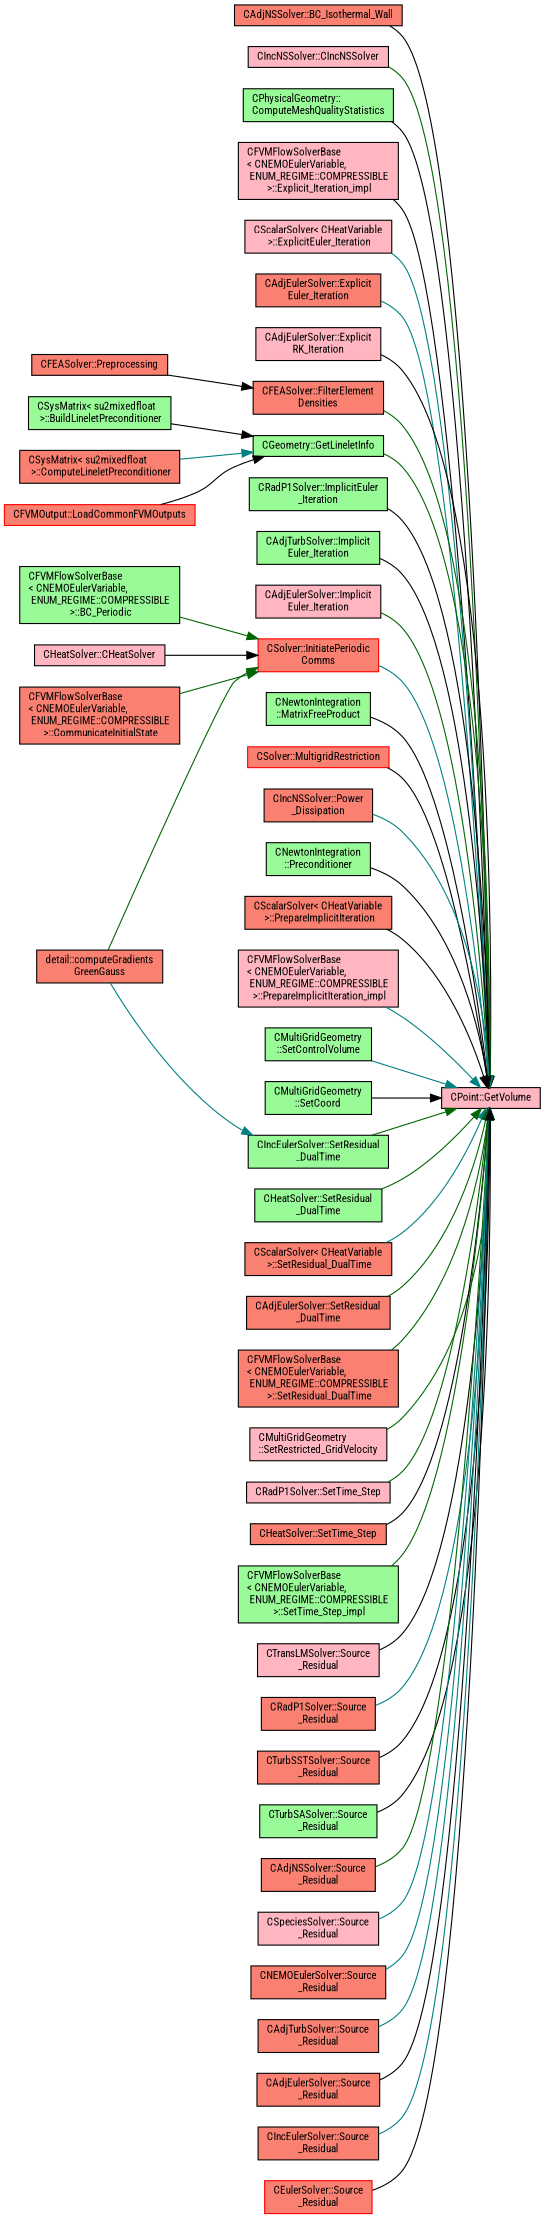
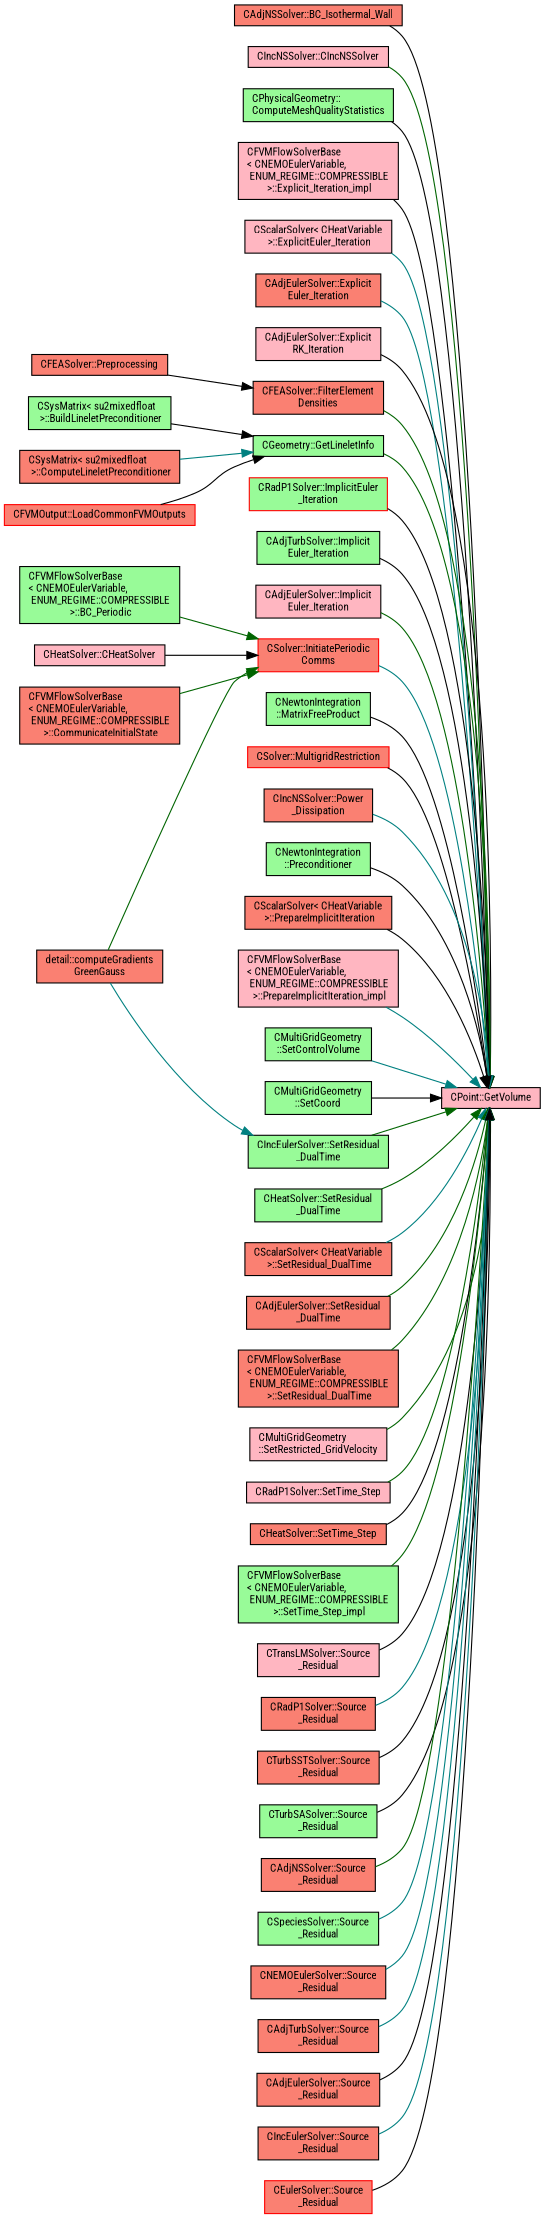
  digraph {
    fontname="Roboto Condensed"
    rankdir=RL
    node [color=black fillcolor=salmon fontname="Roboto Condensed" fontsize=10 shape=record style=filled]
    edge [color=black dir=back fontname="Roboto Condensed" fontsize=10 labelfontname=Helvetica labelfontsize=10 style=solid]
    n1 [fillcolor=lightpink fontcolor=black height=0.2 label="CPoint::GetVolume" width=0.4]
    n2 [height=0.2 label="CAdjNSSolver::BC_Isothermal_Wall" width=0.4]
    n3 [fillcolor=lightpink height=0.2 label="CIncNSSolver::CIncNSSolver" width=0.4]
    n4 [fillcolor=palegreen height=0.2 label="CPhysicalGeometry::\lComputeMeshQualityStatistics" width=0.4]
    n5 [fillcolor=lightpink height=0.2 label="CFVMFlowSolverBase\l\< CNEMOEulerVariable,\l ENUM_REGIME::COMPRESSIBLE\l \>::Explicit_Iteration_impl" width=0.4]
    n6 [fillcolor=lightpink height=0.2 label="CScalarSolver\< CHeatVariable\l \>::ExplicitEuler_Iteration" width=0.4]
    n7 [height=0.2 label="CAdjEulerSolver::Explicit\lEuler_Iteration" width=0.4]
    n8 [fillcolor=lightpink height=0.2 label="CAdjEulerSolver::Explicit\lRK_Iteration" width=0.4]
    n9 [height=0.2 label="CFEASolver::FilterElement\lDensities" width=0.4]
    n10 [fillcolor=palegreen height=0.2 label="CGeometry::GetLineletInfo" width=0.4]
-   n11 [fillcolor=palegreen height=0.2 label="CRadP1Solver::ImplicitEuler\l_Iteration" width=0.4]
+   n11 [color=red fillcolor=palegreen height=0.2 label="CRadP1Solver::ImplicitEuler\l_Iteration" width=0.4]
    n12 [fillcolor=palegreen height=0.2 label="CAdjTurbSolver::Implicit\lEuler_Iteration" width=0.4]
    n13 [fillcolor=lightpink height=0.2 label="CAdjEulerSolver::Implicit\lEuler_Iteration" width=0.4]
    n14 [color=red height=0.2 label="CSolver::InitiatePeriodic\lComms" width=0.4]
    n15 [fillcolor=palegreen height=0.2 label="CNewtonIntegration\l::MatrixFreeProduct" width=0.4]
    n16 [color=red height=0.2 label="CSolver::MultigridRestriction" width=0.4]
    n17 [height=0.2 label="CIncNSSolver::Power\l_Dissipation" width=0.4]
    n18 [fillcolor=palegreen height=0.2 label="CNewtonIntegration\l::Preconditioner" width=0.4]
    n19 [height=0.2 label="CScalarSolver\< CHeatVariable\l \>::PrepareImplicitIteration" width=0.4]
    n20 [fillcolor=lightpink height=0.2 label="CFVMFlowSolverBase\l\< CNEMOEulerVariable,\l ENUM_REGIME::COMPRESSIBLE\l \>::PrepareImplicitIteration_impl" width=0.4]
    n21 [fillcolor=palegreen height=0.2 label="CMultiGridGeometry\l::SetControlVolume" width=0.4]
    n22 [fillcolor=palegreen height=0.2 label="CMultiGridGeometry\l::SetCoord" width=0.4]
    n23 [fillcolor=palegreen height=0.2 label="CIncEulerSolver::SetResidual\l_DualTime" width=0.4]
    n24 [fillcolor=palegreen height=0.2 label="CHeatSolver::SetResidual\l_DualTime" width=0.4]
    n25 [height=0.2 label="CScalarSolver\< CHeatVariable\l \>::SetResidual_DualTime" width=0.4]
    n26 [height=0.2 label="CAdjEulerSolver::SetResidual\l_DualTime" width=0.4]
    n27 [height=0.2 label="CFVMFlowSolverBase\l\< CNEMOEulerVariable,\l ENUM_REGIME::COMPRESSIBLE\l \>::SetResidual_DualTime" width=0.4]
    n28 [fillcolor=lightpink height=0.2 label="CMultiGridGeometry\l::SetRestricted_GridVelocity" width=0.4]
    n29 [fillcolor=lightpink height=0.2 label="CRadP1Solver::SetTime_Step" width=0.4]
    n30 [height=0.2 label="CHeatSolver::SetTime_Step" width=0.4]
    n31 [fillcolor=palegreen height=0.2 label="CFVMFlowSolverBase\l\< CNEMOEulerVariable,\l ENUM_REGIME::COMPRESSIBLE\l \>::SetTime_Step_impl" width=0.4]
    n32 [fillcolor=lightpink height=0.2 label="CTransLMSolver::Source\l_Residual" width=0.4]
    n33 [height=0.2 label="CRadP1Solver::Source\l_Residual" width=0.4]
    n34 [height=0.2 label="CTurbSSTSolver::Source\l_Residual" width=0.4]
    n35 [fillcolor=palegreen height=0.2 label="CTurbSASolver::Source\l_Residual" width=0.4]
    n36 [height=0.2 label="CAdjNSSolver::Source\l_Residual" width=0.4]
-   n37 [fillcolor=lightpink height=0.2 label="CSpeciesSolver::Source\l_Residual" width=0.4]
+   n37 [fillcolor=palegreen height=0.2 label="CSpeciesSolver::Source\l_Residual" width=0.4]
    n38 [height=0.2 label="CNEMOEulerSolver::Source\l_Residual" width=0.4]
    n39 [height=0.2 label="CAdjTurbSolver::Source\l_Residual" width=0.4]
    n40 [height=0.2 label="CAdjEulerSolver::Source\l_Residual" width=0.4]
    n41 [height=0.2 label="CIncEulerSolver::Source\l_Residual" width=0.4]
    n42 [color=red height=0.2 label="CEulerSolver::Source\l_Residual" width=0.4]
    n43 [height=0.2 label="detail::computeGradients\lGreenGauss" width=0.4]
    n44 [height=0.2 label="CFEASolver::Preprocessing" width=0.4]
    n45 [fillcolor=palegreen height=0.2 label="CSysMatrix\< su2mixedfloat\l \>::BuildLineletPreconditioner" width=0.4]
    n46 [height=0.2 label="CSysMatrix\< su2mixedfloat\l \>::ComputeLineletPreconditioner" width=0.4]
    n47 [color=red height=0.2 label="CFVMOutput::LoadCommonFVMOutputs" width=0.4]
    n48 [fillcolor=palegreen height=0.2 label="CFVMFlowSolverBase\l\< CNEMOEulerVariable,\l ENUM_REGIME::COMPRESSIBLE\l \>::BC_Periodic" width=0.4]
    n49 [fillcolor=lightpink height=0.2 label="CHeatSolver::CHeatSolver" width=0.4]
    n50 [height=0.2 label="CFVMFlowSolverBase\l\< CNEMOEulerVariable,\l ENUM_REGIME::COMPRESSIBLE\l \>::CommunicateInitialState" width=0.4]
    n1 -> n2
    n1 -> n3 [color=darkgreen]
    n1 -> n4
    n1 -> n5
    n1 -> n6 [color=teal]
    n1 -> n7 [color=teal]
    n1 -> n8
    n1 -> n9 [color=darkgreen]
    n1 -> n10 [color=darkgreen]
    n1 -> n11
    n1 -> n12
    n1 -> n13 [color=darkgreen]
    n1 -> n14 [color=teal]
    n1 -> n15
    n1 -> n16
    n1 -> n17 [color=teal]
    n1 -> n18
    n1 -> n19
    n1 -> n20 [color=teal]
    n1 -> n21 [color=teal]
    n1 -> n22
    n1 -> n23 [color=darkgreen]
    n1 -> n24 [color=darkgreen]
    n1 -> n25 [color=teal]
    n1 -> n26 [color=darkgreen]
    n1 -> n27 [color=darkgreen]
    n1 -> n28 [color=darkgreen]
    n1 -> n29 [color=darkgreen]
    n1 -> n30
    n1 -> n31 [color=darkgreen]
    n1 -> n32
    n1 -> n33 [color=teal]
    n1 -> n34
    n1 -> n35
    n1 -> n36 [color=darkgreen]
    n1 -> n37 [color=teal]
    n1 -> n38 [color=teal]
    n1 -> n39 [color=teal]
    n1 -> n40
    n1 -> n41 [color=teal]
    n1 -> n42
    n9 -> n44
    n10 -> n45
    n10 -> n46 [color=teal]
    n10 -> n47
    n14 -> n43 [color=darkgreen]
    n14 -> n48 [color=darkgreen]
    n14 -> n49
    n14 -> n50 [color=darkgreen]
    n23 -> n43 [color=teal]
  }
